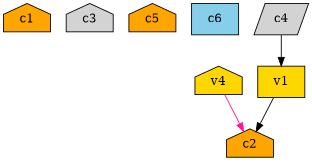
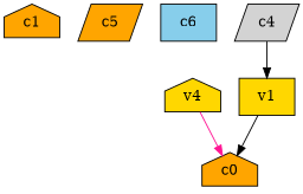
  strict digraph {
    node [fillcolor=orange shape=house style=filled]
    edge [color=black weight=1]
    c1
-   c3 [fillcolor=lightgrey]
-   c5
+   c5 [shape=parallelogram]
    c6 [fillcolor=skyblue shape=box]
    v1 [fillcolor=gold shape=box]
-   c2
+   c2 [label=c0]
    c4 [fillcolor=lightgrey shape=parallelogram]
    n8 [fillcolor=gold label=v4]
    v1 -> c2
    c4 -> v1
    n8 -> c2 [color=deeppink]
  }
